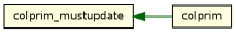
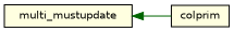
  digraph {
    rankdir=LR
    node [color=black fillcolor=lightyellow fontname=Helvetica fontsize=10 shape=record style=filled]
-   n1 [fontcolor=black height=0.2 label=colprim_mustupdate width=0.4]
+   n1 [fontcolor=black height=0.2 label=multi_mustupdate width=0.4]
    n2 [height=0.2 label=colprim width=0.4]
    n1 -> n2 [color=darkgreen dir=back fontname=Helvetica fontsize=10 labelfontname=Helvetica labelfontsize=10 style=solid]
  }
